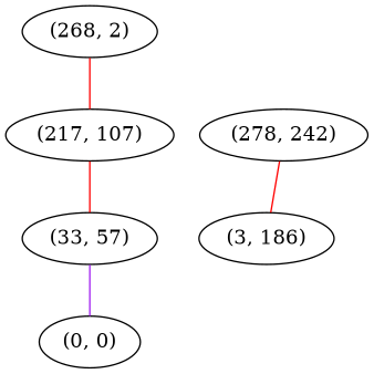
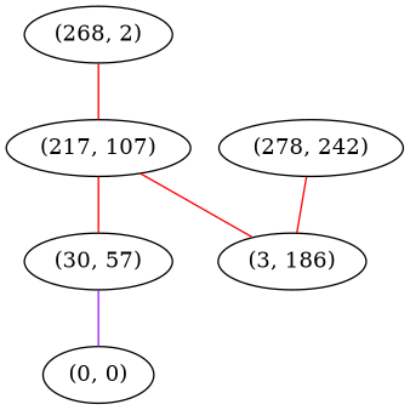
  graph {
    fontname="DejaVu Serif"
    node [fontname="DejaVu Serif"]
    edge [color=red fontname="DejaVu Serif" weight=1]
    "(268, 2)"
    "(217, 107)"
-   "(33, 57)"
+   "(33, 57)" [label="(30, 57)"]
    "(0, 0)"
    n5 [label="(3, 186)"]
    "(278, 242)"
    "(268, 2)" -- "(217, 107)"
    "(217, 107)" -- "(33, 57)"
+   "(217, 107)" -- n5
    "(33, 57)" -- "(0, 0)" [color=purple weight=4]
    "(278, 242)" -- n5
  }
